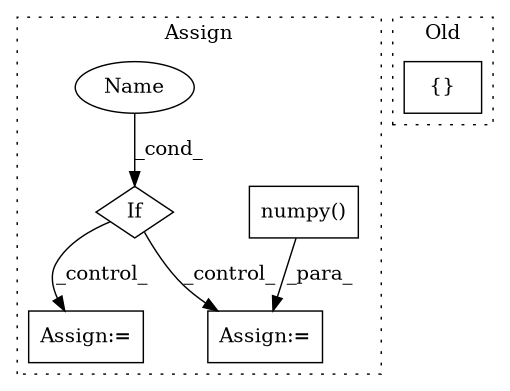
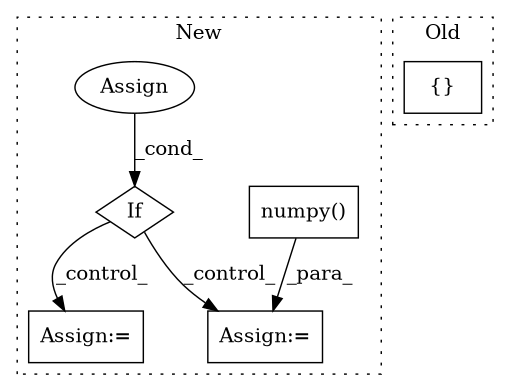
  digraph {
    node [a=68 l=3 shape=box]
    n1 [a=75 l=34 label="numpy()" s=8080]
    n2 [label="Assign:=" s=8077]
    n3 [label="Assign:=" s=7951]
    n4 [a=96 label=If s=7833 shape=diamond]
-   n5 [a=87 l=16 label=Name s=7836 shape=ellipse]
+   n5 [a=87 l=16 label=Assign s=7836 shape=ellipse]
    n6 [a=95 l="14,10" label="{}" s="7640,7877"]
    subgraph cluster_1 {
-     label=Assign
+     label=New
      style=dotted
      n1
      n2
      n3
      n4
      n5
    }
    subgraph cluster_2 {
      label=Old
      style=dotted
      n6
    }
    n1 -> n2 [label=_para_]
    n4 -> n2 [label=_control_]
    n4 -> n3 [label=_control_]
    n5 -> n4 [label=_cond_]
  }
